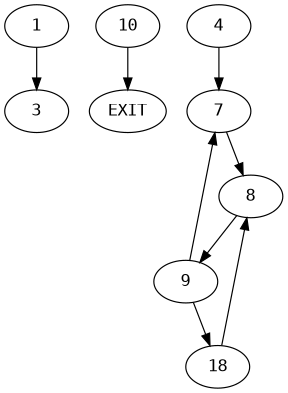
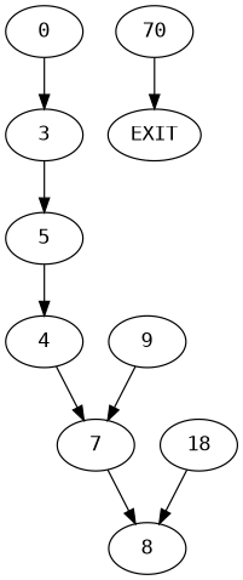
  digraph {
    fontname="DejaVu Sans Mono"
    node [fontname="DejaVu Sans Mono"]
    edge [fontname="DejaVu Sans Mono"]
-   1
+   1 [label=0]
    3
    n3 [label=EXIT]
+   5
    4
    7
    8
    9
    n9 [label=18]
-   10
+   10 [label=70]
    1 -> 3
+   3 -> 5
+   5 -> 4
    4 -> 7
    7 -> 8
-   8 -> 9
    9 -> 7
-   9 -> n9
    n9 -> 8
    10 -> n3
  }
